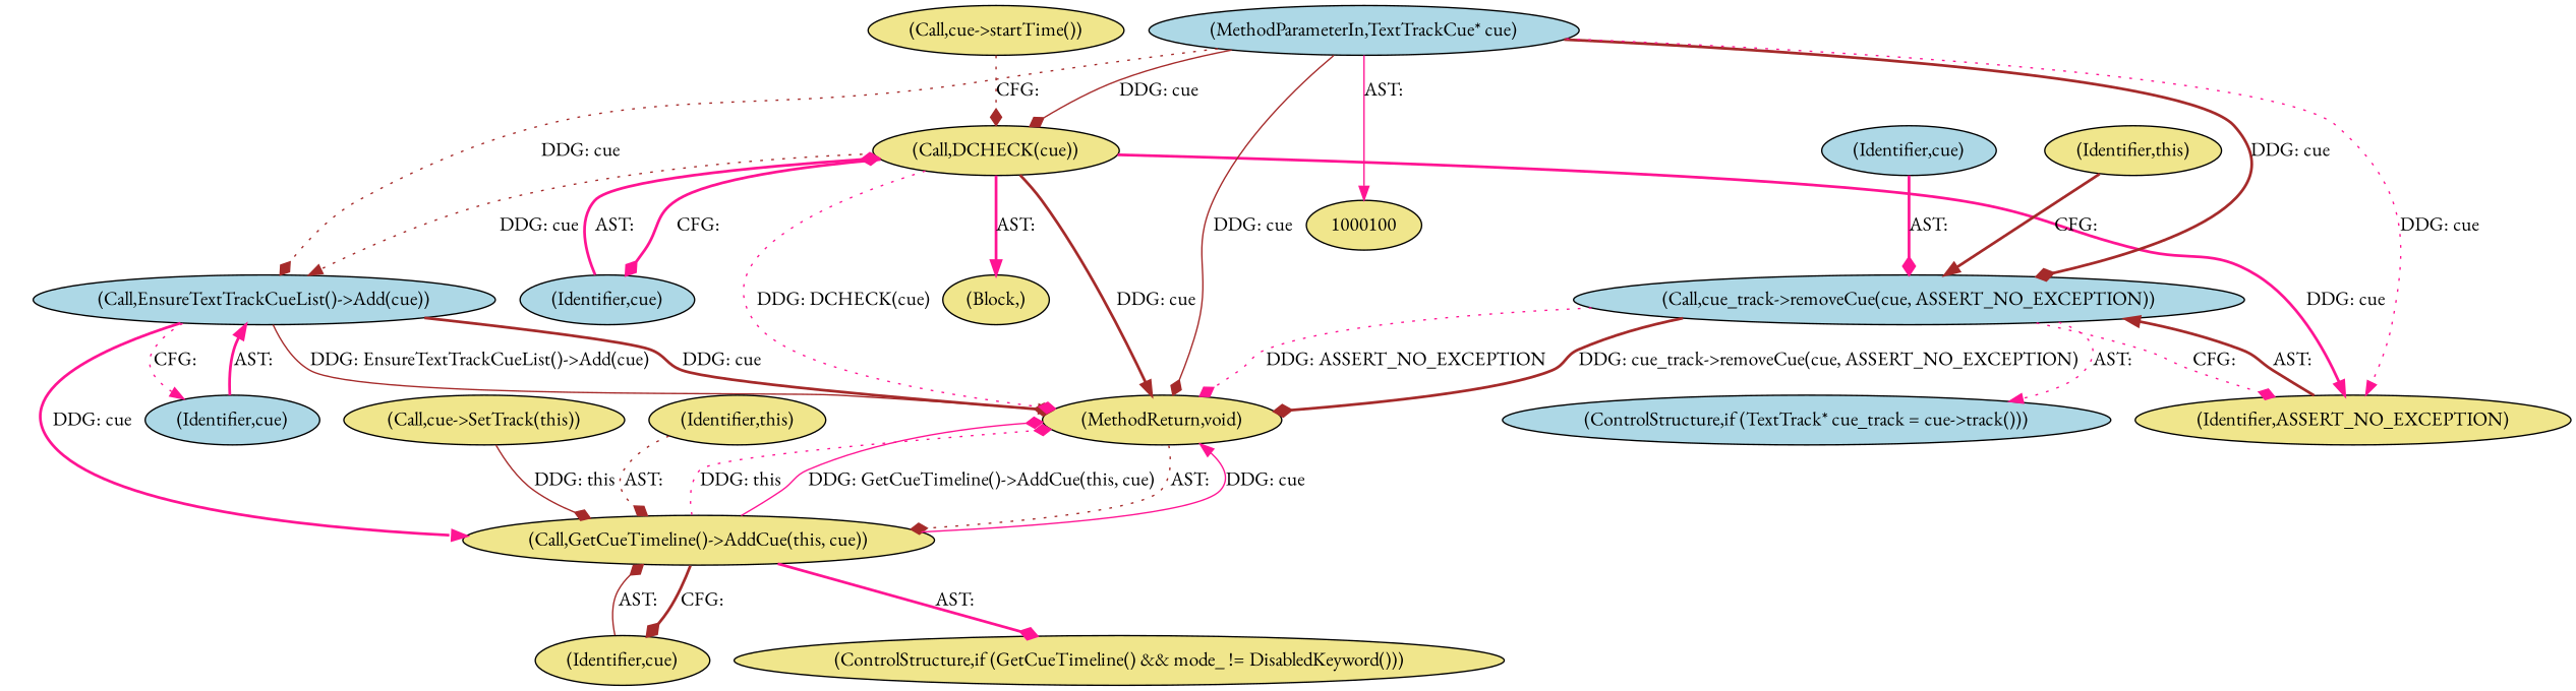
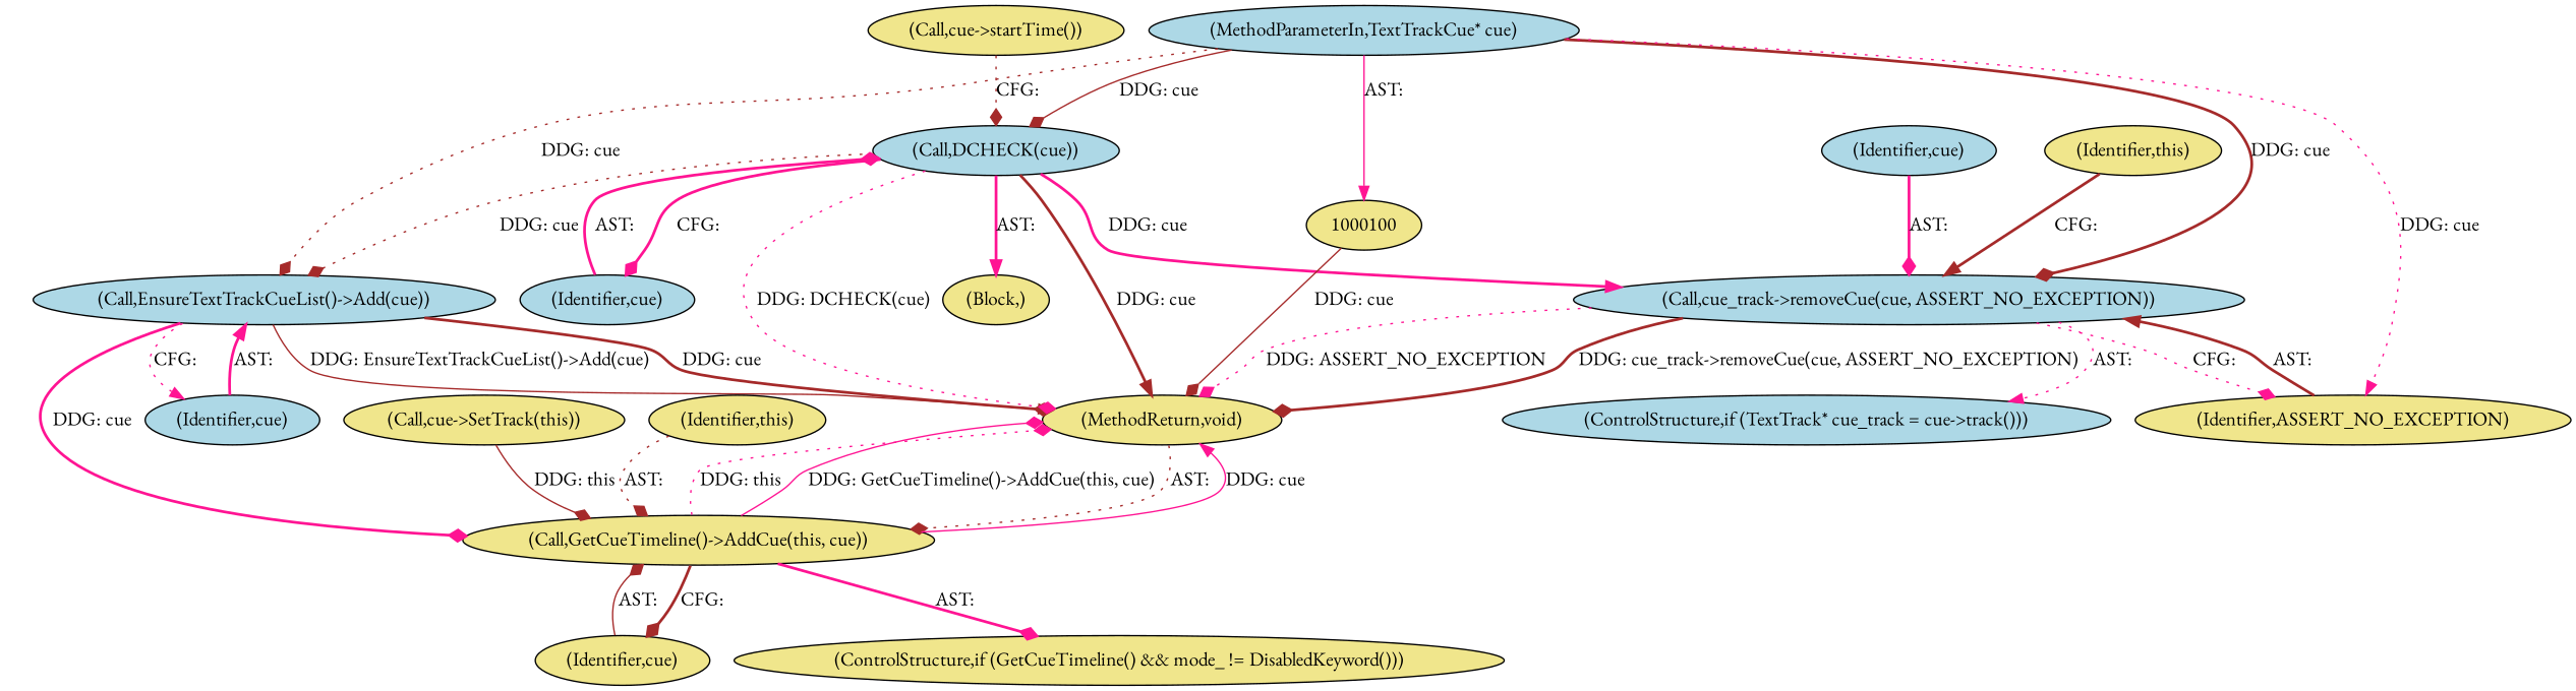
  digraph {
    fontname="EB Garamond"
    node [fillcolor=khaki fontname="EB Garamond" style=filled]
    edge [arrowhead=diamond color=deeppink fontname="EB Garamond" style=bold]
    n1 [fillcolor=lightblue label="(Call,cue_track->removeCue(cue, ASSERT_NO_EXCEPTION))"]
    n2 [label="(MethodReturn,void)"]
    n3 [fillcolor=lightblue label="(ControlStructure,if (TextTrack* cue_track = cue->track()))"]
    n4 [label="(Identifier,ASSERT_NO_EXCEPTION)"]
    n5 [fillcolor=lightblue label="(Call,EnsureTextTrackCueList()->Add(cue))"]
    n6 [label="(Call,GetCueTimeline()->AddCue(this, cue))"]
    n7 [fillcolor=lightblue label="(Identifier,cue)"]
-   n8 [label="(Call,DCHECK(cue))"]
+   n8 [fillcolor=lightblue label="(Call,DCHECK(cue))"]
    n9 [fillcolor=lightblue label="(Identifier,cue)"]
    n10 [label="(Block,)"]
    n11 [fillcolor=lightblue label="(MethodParameterIn,TextTrackCue* cue)"]
    1000100
    n13 [label="(Identifier,cue)"]
    n14 [label="(ControlStructure,if (GetCueTimeline() && mode_ != DisabledKeyword()))"]
    n15 [label="(Call,cue->SetTrack(this))"]
    n16 [label="(Identifier,this)"]
    n17 [label="(Identifier,this)"]
    n18 [fillcolor=lightblue label="(Identifier,cue)"]
    n19 [label="(Call,cue->startTime())"]
    n1 -> n2 [color=brown label="DDG: cue_track->removeCue(cue, ASSERT_NO_EXCEPTION)"]
    n1 -> n2 [label="DDG: ASSERT_NO_EXCEPTION" style=dotted]
    n1 -> n3 [arrowhead=normal label="AST: " style=dotted]
    n1 -> n4 [label="CFG: " style=dotted]
    n2 -> n6 [color=brown label="AST: " style=dotted]
    n4 -> n1 [arrowhead=normal color=brown label="AST: "]
    n5 -> n2 [arrowhead=normal color=brown label="DDG: EnsureTextTrackCueList()->Add(cue)" style=solid]
    n5 -> n2 [color=brown label="DDG: cue"]
-   n5 -> n6 [arrowhead=normal label="DDG: cue"]
+   n5 -> n6 [label="DDG: cue"]
    n5 -> n7 [arrowhead=normal label="CFG: " style=dotted]
    n6 -> n2 [arrowhead=normal label="DDG: cue" style=solid]
    n6 -> n2 [label="DDG: this" style=dotted]
    n6 -> n2 [label="DDG: GetCueTimeline()->AddCue(this, cue)" style=solid]
    n6 -> n13 [color=brown label="CFG: "]
    n6 -> n14 [label="AST: "]
    n7 -> n5 [arrowhead=normal label="AST: "]
-   n8 -> n4 [arrowhead=normal label="DDG: cue"]
+   n8 -> n1 [arrowhead=normal label="DDG: cue"]
    n8 -> n2 [arrowhead=normal color=brown label="DDG: cue"]
    n8 -> n2 [label="DDG: DCHECK(cue)" style=dotted]
-   n8 -> n5 [arrowhead=normal color=brown label="DDG: cue" style=dotted]
+   n8 -> n5 [color=brown label="DDG: cue" style=dotted]
    n8 -> n9 [label="CFG: "]
    n8 -> n10 [arrowhead=normal label="AST: "]
    n9 -> n8 [label="AST: "]
    n11 -> n1 [color=brown label="DDG: cue"]
-   n11 -> n2 [color=brown label="DDG: cue" style=solid]
+   1000100 -> n2 [color=brown label="DDG: cue" style=solid]
    n11 -> n4 [arrowhead=normal label="DDG: cue" style=dotted]
    n11 -> n5 [color=brown label="DDG: cue" style=dotted]
    n11 -> n8 [color=brown label="DDG: cue" style=solid]
    n11 -> 1000100 [arrowhead=normal label="AST: " style=solid]
    n13 -> n6 [color=brown label="AST: " style=solid]
    n15 -> n6 [color=brown label="DDG: this" style=solid]
    n16 -> n6 [color=brown label="AST: " style=dotted]
    n17 -> n1 [arrowhead=normal color=brown label="CFG: "]
    n18 -> n1 [label="AST: "]
    n19 -> n8 [color=brown label="CFG: " style=dotted]
  }
